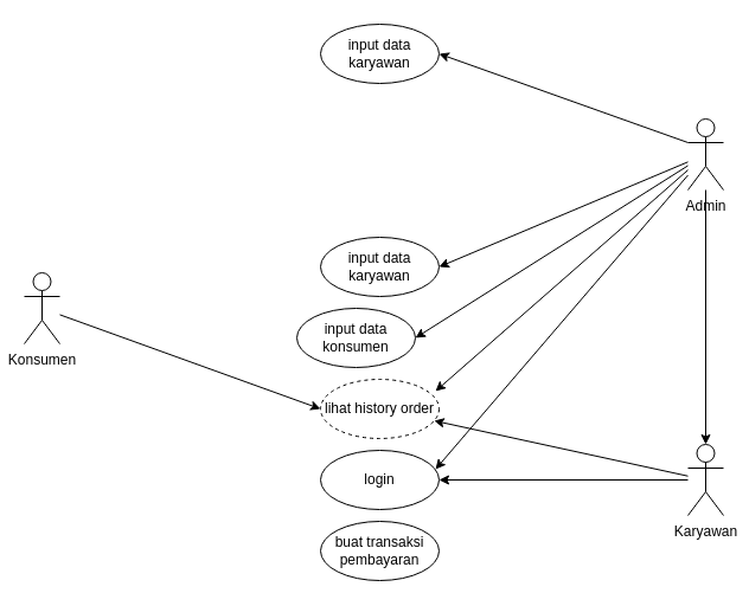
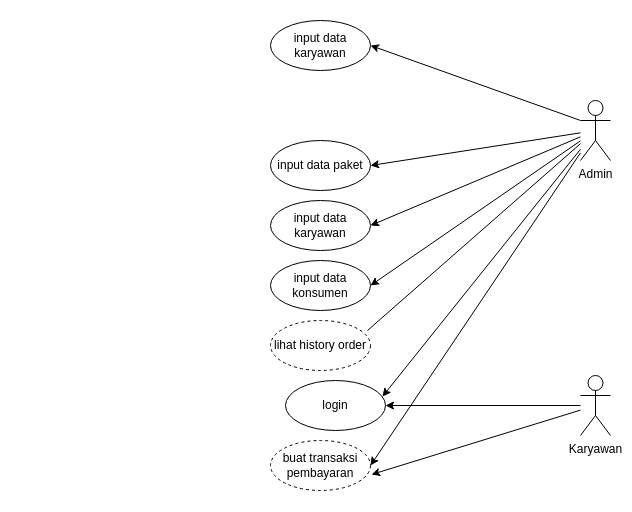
  <mxCell id="0" />
  <mxCell id="1" parent="0" />
  <mxCell id="2" value="Admin" style="shape=umlActor;verticalLabelPosition=bottom;verticalAlign=top;html=1;outlineConnect=0;" parent="1" vertex="1"><mxGeometry x="580" y="100" width="30" height="60" as="geometry" /></mxCell>
  <mxCell id="3" value="input data karyawan" style="ellipse;whiteSpace=wrap;html=1;" parent="1" vertex="1"><mxGeometry x="270" y="20" width="100" height="50" as="geometry" /></mxCell>
+ <mxCell id="4" value="input data paket" style="ellipse;whiteSpace=wrap;html=1;" parent="1" vertex="1"><mxGeometry x="270" y="140" width="100" height="50" as="geometry" /></mxCell>
  <mxCell id="5" value="input data karyawan" style="ellipse;whiteSpace=wrap;html=1;" parent="1" vertex="1"><mxGeometry x="270" y="200" width="100" height="50" as="geometry" /></mxCell>
- <mxCell id="6" value="input data konsumen" style="ellipse;whiteSpace=wrap;html=1;" parent="1" vertex="1"><mxGeometry x="250" y="260" width="100" height="50" as="geometry" /></mxCell>
+ <mxCell id="6" value="input data konsumen" style="ellipse;whiteSpace=wrap;html=1;" parent="1" vertex="1"><mxGeometry x="270" y="260" width="100" height="50" as="geometry" /></mxCell>
  <mxCell id="7" value="lihat history order" style="ellipse;whiteSpace=wrap;html=1;dashed=1;" parent="1" vertex="1"><mxGeometry x="270" y="320" width="100" height="50" as="geometry" /></mxCell>
- <mxCell id="8" value="login" style="ellipse;whiteSpace=wrap;html=1;" parent="1" vertex="1"><mxGeometry x="270" y="380" width="100" height="50" as="geometry" /></mxCell>
- <mxCell id="9" value="Konsumen" style="shape=umlActor;verticalLabelPosition=bottom;verticalAlign=top;html=1;outlineConnect=0;" parent="1" vertex="1"><mxGeometry x="20" y="230" width="30" height="60" as="geometry" /></mxCell>
- <mxCell id="10" value="" style="endArrow=classic;html=1;rounded=0;entryX=0;entryY=0.5;entryDx=0;entryDy=0;" parent="1" source="9" target="7" edge="1"><mxGeometry width="50" height="50" relative="1" as="geometry"><mxPoint x="60" y="350" as="sourcePoint" /><mxPoint x="110" y="300" as="targetPoint" /></mxGeometry></mxCell>
+ <mxCell id="8" value="login" style="ellipse;whiteSpace=wrap;html=1;" parent="1" vertex="1"><mxGeometry x="285" y="380" width="100" height="50" as="geometry" /></mxCell>
  <mxCell id="11" value="" style="endArrow=classic;html=1;rounded=0;entryX=1;entryY=0.5;entryDx=0;entryDy=0;exitX=0;exitY=0.333;exitDx=0;exitDy=0;exitPerimeter=0;" parent="1" source="2" target="3" edge="1"><mxGeometry width="50" height="50" relative="1" as="geometry"><mxPoint x="580" y="120" as="sourcePoint" /><mxPoint x="350" y="170" as="targetPoint" /></mxGeometry></mxCell>
+ <mxCell id="12" value="" style="endArrow=classic;html=1;rounded=0;entryX=1;entryY=0.5;entryDx=0;entryDy=0;" parent="1" source="2" target="4" edge="1"><mxGeometry width="50" height="50" relative="1" as="geometry"><mxPoint x="300" y="220" as="sourcePoint" /><mxPoint x="350" y="170" as="targetPoint" /></mxGeometry></mxCell>
  <mxCell id="13" value="" style="endArrow=classic;html=1;rounded=0;entryX=1;entryY=0.5;entryDx=0;entryDy=0;" parent="1" source="2" target="5" edge="1"><mxGeometry width="50" height="50" relative="1" as="geometry"><mxPoint x="300" y="220" as="sourcePoint" /><mxPoint x="350" y="170" as="targetPoint" /></mxGeometry></mxCell>
  <mxCell id="14" value="" style="endArrow=classic;html=1;rounded=0;entryX=1;entryY=0.5;entryDx=0;entryDy=0;" parent="1" source="2" target="6" edge="1"><mxGeometry width="50" height="50" relative="1" as="geometry"><mxPoint x="300" y="220" as="sourcePoint" /><mxPoint x="350" y="170" as="targetPoint" /></mxGeometry></mxCell>
- <mxCell id="15" value="" style="endArrow=classic;html=1;rounded=0;entryX=0.97;entryY=0.2;entryDx=0;entryDy=0;entryPerimeter=0;" parent="1" source="2" target="7" edge="1"><mxGeometry width="50" height="50" relative="1" as="geometry"><mxPoint x="380" y="220" as="sourcePoint" /><mxPoint x="370" y="345" as="targetPoint" /></mxGeometry></mxCell>
+ <mxCell id="15" value="" style="endArrow=none;html=1;rounded=0;entryX=0.97;entryY=0.2;entryDx=0;entryDy=0;entryPerimeter=0;" parent="1" source="2" target="7" edge="1"><mxGeometry width="50" height="50" relative="1" as="geometry"><mxPoint x="380" y="220" as="sourcePoint" /><mxPoint x="370" y="345" as="targetPoint" /></mxGeometry></mxCell>
  <mxCell id="16" value="" style="endArrow=classic;html=1;rounded=0;entryX=0.97;entryY=0.32;entryDx=0;entryDy=0;entryPerimeter=0;" parent="1" source="2" target="8" edge="1"><mxGeometry width="50" height="50" relative="1" as="geometry"><mxPoint x="380" y="220" as="sourcePoint" /><mxPoint x="360" y="400" as="targetPoint" /></mxGeometry></mxCell>
- <mxCell id="17" value="buat transaksi pembayaran" style="ellipse;whiteSpace=wrap;html=1;" parent="1" vertex="1"><mxGeometry x="270" y="440" width="100" height="50" as="geometry" /></mxCell>
- <mxCell id="18" value="" style="endArrow=classic;html=1;rounded=0;" parent="1" source="2" target="19" edge="1"><mxGeometry width="50" height="50" relative="1" as="geometry"><mxPoint x="330" y="280" as="sourcePoint" /><mxPoint x="380" y="230" as="targetPoint" /></mxGeometry></mxCell>
+ <mxCell id="17" value="buat transaksi pembayaran" style="ellipse;whiteSpace=wrap;html=1;dashed=1;" parent="1" vertex="1"><mxGeometry x="270" y="440" width="100" height="50" as="geometry" /></mxCell>
+ <mxCell id="18" value="" style="endArrow=classic;html=1;rounded=0;entryX=1;entryY=0.5;entryDx=0;entryDy=0;" parent="1" source="2" target="17" edge="1"><mxGeometry width="50" height="50" relative="1" as="geometry"><mxPoint x="330" y="280" as="sourcePoint" /><mxPoint x="380" y="230" as="targetPoint" /></mxGeometry></mxCell>
  <mxCell id="19" value="Karyawan" style="shape=umlActor;verticalLabelPosition=bottom;verticalAlign=top;html=1;outlineConnect=0;" parent="1" vertex="1"><mxGeometry x="580" y="375" width="30" height="60" as="geometry" /></mxCell>
  <mxCell id="20" value="" style="endArrow=classic;html=1;rounded=0;entryX=1;entryY=0.5;entryDx=0;entryDy=0;" parent="1" source="19" target="8" edge="1"><mxGeometry width="50" height="50" relative="1" as="geometry"><mxPoint x="370" y="280" as="sourcePoint" /><mxPoint x="420" y="230" as="targetPoint" /></mxGeometry></mxCell>
- <mxCell id="21" value="" style="endArrow=classic;html=1;rounded=0;" parent="1" source="19" target="7" edge="1"><mxGeometry width="50" height="50" relative="1" as="geometry"><mxPoint x="410" y="280" as="sourcePoint" /><mxPoint x="460" y="230" as="targetPoint" /></mxGeometry></mxCell>
+ <mxCell id="21" value="" style="endArrow=classic;html=1;rounded=0;entryX=1.01;entryY=0.68;entryDx=0;entryDy=0;entryPerimeter=0;" parent="1" source="19" target="17" edge="1"><mxGeometry width="50" height="50" relative="1" as="geometry"><mxPoint x="410" y="280" as="sourcePoint" /><mxPoint x="460" y="230" as="targetPoint" /></mxGeometry></mxCell>
